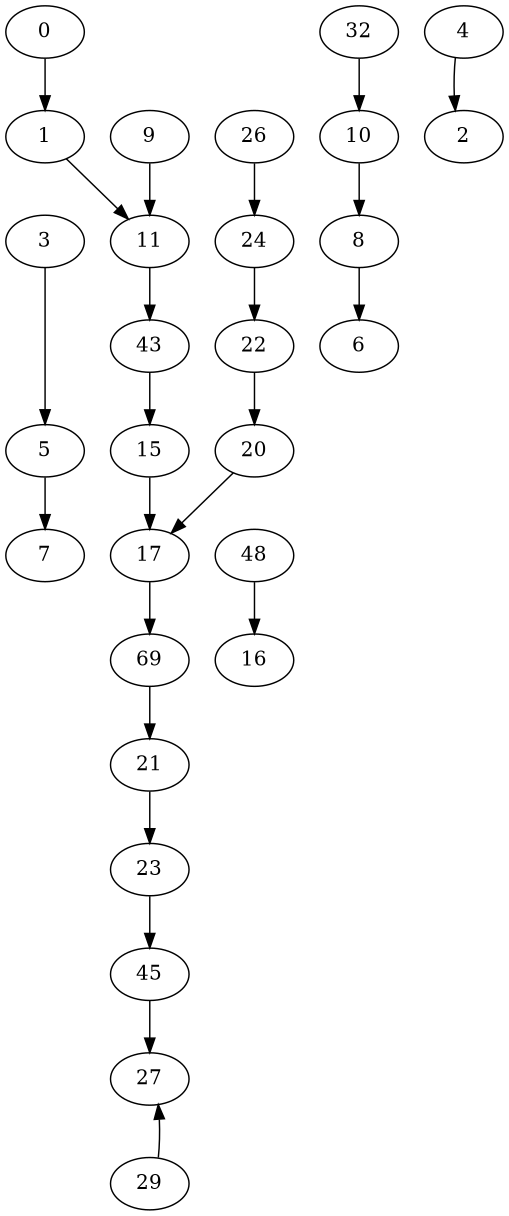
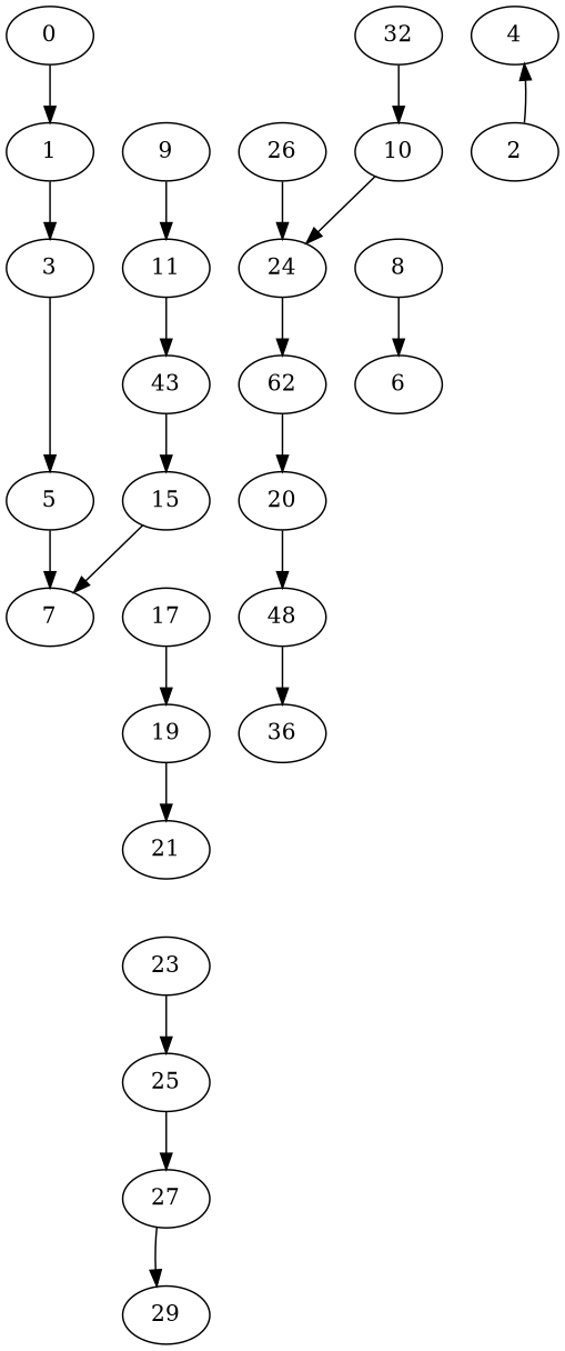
  digraph {
    n1 [label=0]
    n2 [label=1]
    n3 [label=3]
    n4 [label=5]
    n5 [label=7]
    n6 [label=9]
    n7 [label=11]
    n8 [label=43]
    n9 [label=15]
    n10 [label=17]
-   n11 [label=69]
+   n11 [label=19]
    n12 [label=21]
    n13 [label=23]
-   n14 [label=45]
+   n14 [label=25]
    n15 [label=27]
    n16 [label=29]
    n17 [label=26]
    n18 [label=24]
-   n19 [label=22]
+   n19 [label=62]
    n20 [label=20]
    n21 [label=48]
-   n22 [label=16]
+   n22 [label=36]
    n23 [label=32]
    n24 [label=10]
    n25 [label=8]
    n26 [label=6]
    n27 [label=4]
    n28 [label=2]
    n1 -> n2
-   n2 -> n7
+   n2 -> n3
    n3 -> n4
    n4 -> n5
    n6 -> n7
    n7 -> n8
    n8 -> n9
-   n9 -> n10
+   n9 -> n5
    n10 -> n11
    n11 -> n12
-   n12 -> n13
    n13 -> n14
    n14 -> n15
-   n16 -> n15
+   n15 -> n16
    n17 -> n18
    n18 -> n19
    n19 -> n20
-   n20 -> n10
+   n20 -> n21
    n21 -> n22
    n23 -> n24
-   n24 -> n25
+   n24 -> n18
    n25 -> n26
-   n27 -> n28
+   n28 -> n27
  }
